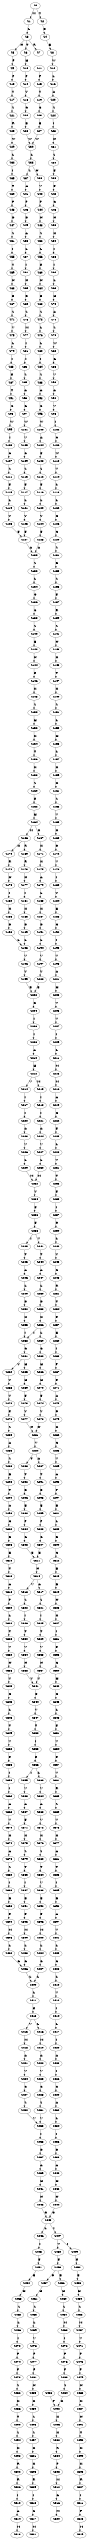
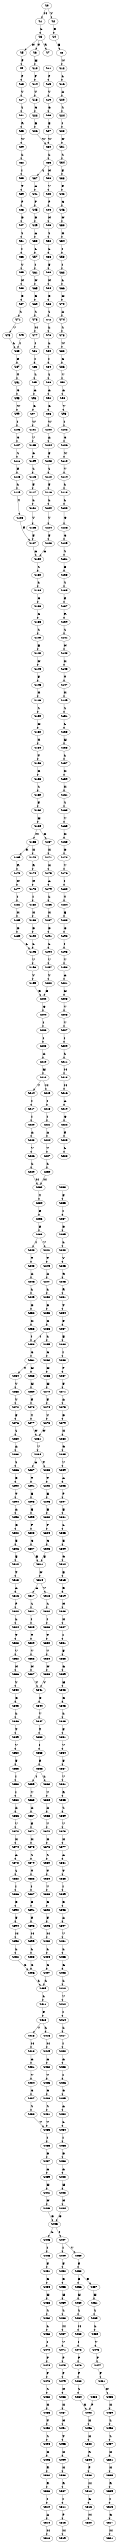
  strict digraph {
    S0
    S1
    S2
    S3
    S4
    S5
    S6
    S7
    S8
    S9
    S10
    S12
    S13
    S14
    S11
    S15
    S16
    S17
    S18
    S19
    S20
    S21
    S22
    S23
    S24
    S25
    S26
    S27
    S28
    S29
    S30
    S31
    S32
    S33
    S34
    S35
    S36
    S37
    S38
    S39
    S40
    S41
    S42
    S43
    S44
    S45
    S46
    S47
    S48
    S49
    S50
    S51
    S52
    S53
    S54
    S55
    S56
    S57
    S58
    S59
    S60
    S61
    S62
    S63
    S64
    S65
    S66
    S67
    S68
    S69
    S70
    S71
    S72
    S73
    S74
    S75
    S76
    S77
    S78
    S79
    S80
    S81
    S82
    S83
    S84
    S85
    S86
    S87
    S88
    S89
    S90
    S91
    S92
    S93
    S94
    S95
    S96
    S97
    S98
    S99
    S100
    S101
    S102
    S103
    S104
    S105
    S106
    S107
    S108
    S109
    S110
    S111
    S112
    S113
    S114
    S115
    S116
    S117
    S118
    S119
    S120
    S121
    S122
    S123
    S124
    S125
    S126
    S127
    S128
    S129
    S130
    S131
    S132
    S133
    S134
    S135
    S136
    S137
    S138
    S139
    S140
    S141
    S142
    S143
    S144
    S145
    S146
    S147
    S148
    S149
    S150
    S151
    S152
    S153
    S154
    S155
    S156
    S157
    S158
    S159
    S160
    S161
    S162
    S163
    S164
    S165
    S166
    S167
    S168
    S169
    S170
    S171
    S172
    S173
    S174
    S175
    S176
    S177
    S178
    S179
    S180
    S181
    S182
    S183
    S184
    S185
    S186
    S187
    S188
    S189
    S190
    S191
    S192
    S193
    S194
    S195
    S196
    S197
    S198
    S199
    S200
    S201
    S202
    S203
    S204
    S205
    S206
    S207
    S208
    S209
    S210
    S211
    S212
    S213
    S214
    S215
    S216
    S217
    S218
    S219
    S220
    S221
    S222
    S223
    S224
    S225
    S226
    S227
    S228
    S229
    S230
-   S231
    S232
    S233
    S234
    S235
    S236
    S237
    S238
    S239
    S240
    S241
    S242
    S243
    S244
    S245
    S246
    S247
    S248
    S249
    S250
    S251
    S252
    S253
    S254
    S255
    S256
    S257
    S258
    S259
    S260
    S261
    S262
    S263
    S264
    S265
    S266
    S267
    S268
    S269
    S270
    S271
    S272
    S273
    S274
    S275
    S276
    S277
    S278
    S279
    S280
    S281
    S282
    S283
    S284
    S285
    S286
    S287
    S288
    S289
    S290
    S291
    S292
    S293
    S294
    S295
    S296
    S297
    S298
    S299
    S300
    S301
    S302
    S303
    S304
    S305
    S306
    S307
    S308
    S309
    S310
    S311
    S312
    S313
    S314
    S315
    S316
    S317
    S318
    S319
    S320
    S321
    S322
    S323
    S324
    S325
    S326
    S327
    S328
    S329
    S330
    S331
    S332
    S333
    S334
    S335
    S336
    S337
    S338
    S339
    S340
    S341
    S342
    S343
    S344
    S345
    S346
    S347
    S348
    S349
    S350
    S351
    S352
    S353
    S354
    S355
    S356
    S357
    S358
    S359
    S360
    S361
    S362
    S363
    S364
    S365
    S366
    S367
    S368
    S369
    S370
    S371
    S372
    S373
    S374
    S375
    S376
    S377
    S378
    S379
    S380
    S381
    S382
    S383
    S384
    S385
    S386
    S387
    S388
    S389
    S390
    S391
    S392
    S393
    S394
    S395
    S396
    S397
    S398
    S399
    S400
    S401
    S402
    S403
    S404
    S405
    S406
    S407
    S408
    S409
    S410
    S411
    S412
    S413
    S414
    S415
    S416
    S417
    S418
    S419
    S420
    S421
    S422
    S423
    S424
    S425
    S426
    S427
    S428
    S429
    S430
    S431
    S432
    S433
    S434
    S435
    S436
    S437
    S438
    S439
    S440
    S441
    S442
    S443
    S444
    S445
    S446
    S447
    S448
    S449
    S450
    S451
    S452
    S453
    S454
    S455
    S456
    S457
    S458
    S459
    S460
    S461
    S462
    S463
    S464
    S465
    S466
    S467
    S468
    S469
    S470
    S471
    S472
    S473
    S474
    S475
    S476
    S477
    S478
    S479
    S480
    S481
    S482
    S483
    S484
    S485
    S486
    S487
    S492
    S489
    S490
    S491
    S488
    S493
    S494
    S495
    S496
    S497
    S498
    S499
    S500
    S501
    S502
    S503
    S504
    S505
    S506
    S507
    S508
    S509
    S510
    S511
    S512
    S513
    S514
    S515
    S516
    S517
    S518
    S519
    S520
    S521
    S0 -> S1 [label=M]
    S0 -> S2 [label=Y]
    S1 -> S3 [label=L]
    S2 -> S4 [label=D]
    S3 -> S5 [label=N]
    S3 -> S6 [label=T]
    S3 -> S7 [label=R]
    S4 -> S8 [label=E]
    S5 -> S9 [label=P]
    S6 -> S10 [label=H]
    S8 -> S12 [label=W]
    S9 -> S13 [label=P]
    S10 -> S14 [label=P]
    S12 -> S16 [label=L]
    S13 -> S17 [label=Y]
    S14 -> S18 [label=Y]
    S11 -> S15 [label=P]
    S15 -> S19 [label=Y]
    S16 -> S20 [label=A]
    S17 -> S21 [label=S]
    S18 -> S22 [label=G]
    S19 -> S23 [label=G]
    S20 -> S24 [label=S]
    S21 -> S25 [label=R]
    S22 -> S26 [label=E]
    S23 -> S27 [label=E]
    S24 -> S28 [label=I]
    S25 -> S29 [label=W]
    S26 -> S30 [label=W]
    S27 -> S30 [label=W]
    S28 -> S31 [label=N]
    S29 -> S32 [label=L]
    S30 -> S33 [label=L]
    S31 -> S34 [label=S]
    S32 -> S35 [label=I]
    S33 -> S36 [label=N]
    S33 -> S37 [label=S]
    S34 -> S38 [label=F]
    S35 -> S39 [label=T]
    S36 -> S40 [label=V]
    S37 -> S41 [label=A]
    S38 -> S42 [label=F]
    S39 -> S43 [label=P]
    S40 -> S44 [label=P]
    S41 -> S45 [label=P]
    S42 -> S46 [label=G]
    S43 -> S47 [label=D]
    S44 -> S48 [label=N]
    S45 -> S49 [label=D]
    S46 -> S50 [label=N]
    S47 -> S51 [label=S]
    S48 -> S52 [label=S]
    S49 -> S53 [label=A]
    S50 -> S54 [label=K]
    S51 -> S55 [label=I]
    S52 -> S56 [label=L]
    S53 -> S57 [label=L]
    S54 -> S58 [label=I]
    S55 -> S59 [label=Y]
    S56 -> S60 [label=F]
    S57 -> S61 [label=I]
    S58 -> S62 [label=I]
    S59 -> S63 [label=N]
    S60 -> S64 [label=N]
    S61 -> S65 [label=N]
    S62 -> S66 [label=L]
    S63 -> S67 [label=E]
    S64 -> S68 [label=E]
    S65 -> S69 [label=E]
    S66 -> S70 [label=H]
    S67 -> S71 [label=S]
    S68 -> S72 [label=S]
    S69 -> S73 [label=S]
    S70 -> S74 [label=A]
    S71 -> S75 [label=V]
    S72 -> S76 [label=L]
    S73 -> S77 [label=M]
    S74 -> S78 [label=S]
-   S75 -> S79 [label=L]
+   S75 -> S83 [label=L]
    S76 -> S80 [label=L]
    S77 -> S81 [label=I]
    S78 -> S82 [label=W]
    S79 -> S83 [label=I]
    S80 -> S84 [label=I]
    S81 -> S85 [label=I]
    S82 -> S86 [label=G]
    S83 -> S87 [label=F]
    S84 -> S88 [label=S]
    S85 -> S89 [label=S]
    S86 -> S90 [label=V]
    S87 -> S91 [label=T]
    S88 -> S92 [label=A]
    S89 -> S93 [label=A]
    S90 -> S94 [label=A]
    S91 -> S95 [label=G]
    S92 -> S96 [label=G]
    S93 -> S97 [label=G]
    S94 -> S98 [label=V]
    S95 -> S99 [label=W]
    S96 -> S100 [label=W]
    S97 -> S101 [label=W]
    S98 -> S102 [label=I]
    S99 -> S103 [label=I]
    S100 -> S104 [label=A]
    S101 -> S105 [label=V]
    S102 -> S106 [label=C]
    S103 -> S107 [label=C]
    S104 -> S108 [label=F]
    S105 -> S109 [label=C]
    S106 -> S110 [label=W]
    S107 -> S111 [label=S]
    S108 -> S112 [label=S]
    S109 -> S113 [label=S]
    S110 -> S114 [label=V]
    S111 -> S115 [label=F]
    S112 -> S116 [label=F]
    S113 -> S117 [label=F]
    S114 -> S118 [label=L]
    S115 -> S119 [label=L]
    S116 -> S120 [label=L]
    S117 -> S121 [label=L]
    S118 -> S122 [label=L]
    S119 -> S123 [label=Y]
    S120 -> S124 [label=Y]
    S121 -> S125 [label=Y]
    S122 -> S126 [label=Q]
    S123 -> S127 [label=F]
    S124 -> S128 [label=F]
    S125 -> S127 [label=F]
    S126 -> S129 [label=G]
    S127 -> S130 [label=A]
    S128 -> S130 [label=A]
    S129 -> S131 [label=S]
    S130 -> S132 [label=S]
    S131 -> S133 [label=E]
    S132 -> S134 [label=L]
    S133 -> S135 [label=S]
    S134 -> S136 [label=Q]
    S135 -> S137 [label=F]
    S136 -> S138 [label=G]
    S137 -> S139 [label=R]
    S138 -> S140 [label=S]
    S139 -> S141 [label=S]
    S140 -> S142 [label=E]
    S141 -> S143 [label=N]
    S142 -> S144 [label=N]
    S143 -> S145 [label=K]
    S144 -> S146 [label=F]
    S145 -> S147 [label=T]
    S146 -> S148 [label=K]
    S147 -> S149 [label=K]
    S148 -> S150 [label=S]
    S149 -> S151 [label=S]
    S150 -> S152 [label=H]
    S151 -> S153 [label=L]
    S152 -> S154 [label=K]
    S153 -> S155 [label=H]
    S154 -> S156 [label=T]
    S155 -> S157 [label=L]
    S156 -> S158 [label=K]
    S157 -> S159 [label=K]
    S158 -> S160 [label=S]
    S159 -> S161 [label=K]
    S160 -> S162 [label=F]
    S161 -> S163 [label=S]
    S162 -> S164 [label=H]
    S163 -> S165 [label=V]
    S164 -> S166 [label=M]
    S164 -> S167 [label=K]
    S165 -> S168 [label=K]
    S166 -> S169 [label=R]
    S166 -> S170 [label=K]
    S167 -> S171 [label=K]
    S168 -> S172 [label=D]
    S169 -> S173 [label=R]
    S170 -> S174 [label=R]
    S171 -> S175 [label=K]
    S172 -> S176 [label=V]
    S173 -> S177 [label=N]
    S174 -> S178 [label=N]
    S175 -> S179 [label=A]
    S176 -> S180 [label=I]
    S177 -> S181 [label=I]
    S178 -> S182 [label=I]
    S179 -> S183 [label=L]
    S180 -> S184 [label=Y]
    S181 -> S185 [label=K]
    S182 -> S186 [label=K]
    S183 -> S187 [label=K]
    S184 -> S188 [label=E]
    S185 -> S189 [label=D]
    S186 -> S190 [label=D]
    S187 -> S191 [label=D]
    S188 -> S192 [label=Q]
    S189 -> S193 [label=L]
    S190 -> S193 [label=L]
    S191 -> S194 [label=L]
    S192 -> S195 [label=I]
    S193 -> S196 [label=V]
    S194 -> S197 [label=V]
    S195 -> S198 [label=V]
    S196 -> S199 [label=Y]
    S197 -> S200 [label=Y]
    S198 -> S201 [label=A]
    S199 -> S202 [label=E]
    S200 -> S202 [label=E]
    S201 -> S203 [label=H]
    S202 -> S204 [label=Q]
    S203 -> S205 [label=V]
    S204 -> S206 [label=I]
    S205 -> S207 [label=V]
    S206 -> S208 [label=I]
    S207 -> S209 [label=I]
    S208 -> S210 [label=A]
    S209 -> S211 [label=L]
    S210 -> S212 [label=H]
    S211 -> S213 [label=M]
    S212 -> S214 [label=V]
    S212 -> S215 [label=M]
    S213 -> S216 [label=M]
    S214 -> S217 [label=I]
    S215 -> S218 [label=I]
    S216 -> S219 [label=A]
    S217 -> S220 [label=I]
    S218 -> S221 [label=I]
    S219 -> S222 [label=Q]
    S220 -> S223 [label=A]
    S221 -> S224 [label=A]
    S222 -> S225 [label=F]
    S223 -> S226 [label=V]
    S224 -> S227 [label=V]
    S225 -> S228 [label=L]
    S226 -> S229 [label=L]
    S227 -> S230 [label=L]
-   S228 -> S231 [label=V]
    S229 -> S232 [label=M]
    S230 -> S232 [label=M]
-   S231 -> S233 [label=T]
    S232 -> S234 [label=Y]
    S233 -> S235 [label=F]
    S234 -> S236 [label=F]
    S235 -> S237 [label=I]
    S236 -> S238 [label=F]
    S237 -> S239 [label=D]
    S238 -> S240 [label=I]
    S238 -> S241 [label=V]
    S239 -> S242 [label=L]
    S240 -> S243 [label=T]
    S241 -> S244 [label=T]
    S242 -> S245 [label=Y]
    S243 -> S246 [label=A]
    S244 -> S247 [label=A]
    S245 -> S248 [label=G]
    S246 -> S249 [label=L]
    S247 -> S250 [label=L]
    S248 -> S251 [label=R]
    S249 -> S252 [label=D]
    S250 -> S253 [label=D]
    S251 -> S254 [label=T]
    S252 -> S255 [label=K]
    S253 -> S256 [label=K]
    S254 -> S257 [label=F]
    S255 -> S258 [label=I]
    S256 -> S258 [label=I]
    S256 -> S259 [label=L]
    S257 -> S260 [label=E]
    S258 -> S261 [label=G]
    S259 -> S262 [label=G]
    S260 -> S263 [label=I]
    S261 -> S264 [label=Y]
    S261 -> S265 [label=H]
    S262 -> S266 [label=H]
    S263 -> S267 [label=P]
    S264 -> S268 [label=Y]
    S265 -> S269 [label=H]
    S266 -> S270 [label=H]
    S267 -> S271 [label=F]
    S268 -> S272 [label=Y]
    S269 -> S273 [label=F]
    S270 -> S274 [label=F]
    S271 -> S275 [label=A]
    S272 -> S276 [label=F]
    S273 -> S277 [label=Y]
    S274 -> S278 [label=Y]
    S275 -> S279 [label=D]
    S276 -> S280 [label=S]
    S277 -> S281 [label=N]
    S278 -> S281 [label=N]
    S279 -> S282 [label=K]
    S280 -> S283 [label=A]
    S281 -> S284 [label=V]
    S282 -> S285 [label=G]
    S283 -> S286 [label=S]
    S284 -> S287 [label=A]
    S284 -> S288 [label=T]
    S285 -> S289 [label=V]
    S286 -> S290 [label=E]
    S287 -> S291 [label=T]
    S288 -> S292 [label=T]
    S289 -> S293 [label=A]
    S290 -> S294 [label=T]
    S291 -> S295 [label=E]
    S292 -> S296 [label=E]
    S293 -> S297 [label=P]
    S294 -> S298 [label=A]
    S295 -> S299 [label=E]
    S296 -> S300 [label=E]
    S297 -> S301 [label=E]
    S298 -> S302 [label=Q]
    S299 -> S303 [label=P]
    S300 -> S304 [label=P]
    S301 -> S305 [label=L]
    S302 -> S306 [label=E]
    S303 -> S307 [label=G]
    S304 -> S308 [label=G]
    S305 -> S309 [label=E]
    S306 -> S310 [label=E]
    S307 -> S311 [label=E]
    S308 -> S311 [label=E]
    S309 -> S312 [label=G]
    S310 -> S313 [label=T]
    S311 -> S314 [label=N]
    S312 -> S315 [label=E]
    S313 -> S316 [label=A]
    S314 -> S317 [label=A]
    S314 -> S318 [label=V]
    S315 -> S319 [label=E]
    S316 -> S320 [label=P]
    S317 -> S321 [label=S]
    S318 -> S322 [label=S]
    S319 -> S323 [label=N]
    S320 -> S324 [label=L]
    S321 -> S325 [label=I]
    S322 -> S326 [label=I]
    S323 -> S327 [label=K]
    S324 -> S328 [label=T]
    S325 -> S329 [label=T]
    S326 -> S330 [label=T]
    S327 -> S331 [label=I]
    S328 -> S332 [label=V]
    S329 -> S333 [label=V]
    S330 -> S334 [label=V]
    S331 -> S335 [label=F]
    S332 -> S336 [label=N]
    S333 -> S337 [label=N]
    S334 -> S338 [label=N]
    S335 -> S339 [label=G]
    S336 -> S340 [label=Y]
    S337 -> S341 [label=Y]
    S338 -> S341 [label=Y]
    S339 -> S342 [label=H]
    S340 -> S343 [label=Q]
    S341 -> S344 [label=Q]
    S342 -> S345 [label=Q]
    S343 -> S346 [label=L]
    S344 -> S347 [label=V]
    S345 -> S348 [label=L]
    S346 -> S349 [label=T]
    S347 -> S350 [label=T]
    S348 -> S351 [label=F]
    S349 -> S352 [label=V]
    S350 -> S353 [label=I]
    S351 -> S354 [label=V]
    S352 -> S355 [label=F]
    S353 -> S356 [label=F]
    S354 -> S357 [label=F]
    S355 -> S358 [label=I]
    S356 -> S359 [label=I]
    S356 -> S360 [label=L]
    S357 -> S361 [label=V]
    S358 -> S362 [label=I]
    S359 -> S363 [label=V]
    S360 -> S364 [label=V]
    S361 -> S365 [label=R]
    S362 -> S366 [label=A]
    S363 -> S367 [label=A]
    S364 -> S368 [label=A]
    S365 -> S369 [label=S]
    S366 -> S370 [label=V]
    S367 -> S371 [label=F]
    S368 -> S372 [label=V]
    S369 -> S373 [label=V]
    S370 -> S374 [label=K]
    S371 -> S375 [label=K]
    S372 -> S376 [label=K]
    S373 -> S377 [label=K]
    S374 -> S378 [label=A]
    S375 -> S379 [label=S]
    S376 -> S380 [label=S]
    S377 -> S381 [label=A]
    S378 -> S382 [label=S]
    S379 -> S383 [label=T]
    S380 -> S384 [label=T]
    S381 -> S385 [label=T]
    S382 -> S386 [label=I]
    S383 -> S387 [label=I]
    S384 -> S388 [label=V]
    S385 -> S389 [label=I]
    S386 -> S390 [label=E]
    S387 -> S391 [label=E]
    S388 -> S392 [label=E]
    S389 -> S393 [label=E]
    S390 -> S394 [label=F]
    S391 -> S395 [label=F]
    S392 -> S396 [label=F]
    S393 -> S397 [label=A]
    S394 -> S398 [label=M]
    S395 -> S399 [label=M]
    S396 -> S400 [label=M]
    S397 -> S401 [label=V]
    S398 -> S402 [label=L]
    S399 -> S403 [label=L]
    S400 -> S404 [label=L]
    S401 -> S405 [label=L]
    S402 -> S406 [label=G]
    S403 -> S406 [label=G]
    S404 -> S407 [label=G]
    S405 -> S408 [label=G]
    S406 -> S409 [label=L]
    S407 -> S409 [label=L]
    S408 -> S410 [label=L]
    S409 -> S411 [label=L]
    S410 -> S412 [label=V]
    S411 -> S413 [label=F]
    S412 -> S414 [label=I]
    S413 -> S415 [label=V]
    S413 -> S416 [label=L]
    S414 -> S417 [label=L]
    S415 -> S418 [label=M]
    S416 -> S419 [label=M]
    S417 -> S420 [label=I]
    S418 -> S421 [label=A]
    S419 -> S422 [label=A]
    S420 -> S423 [label=A]
    S421 -> S424 [label=V]
    S422 -> S425 [label=V]
    S423 -> S426 [label=I]
    S424 -> S427 [label=C]
    S425 -> S428 [label=C]
    S426 -> S429 [label=C]
    S427 -> S430 [label=S]
    S428 -> S431 [label=S]
    S429 -> S432 [label=A]
    S430 -> S433 [label=V]
    S431 -> S433 [label=V]
    S432 -> S434 [label=L]
    S433 -> S435 [label=I]
    S434 -> S436 [label=I]
    S435 -> S437 [label=D]
    S436 -> S438 [label=D]
    S437 -> S439 [label=A]
    S438 -> S440 [label=A]
    S439 -> S441 [label=H]
    S440 -> S442 [label=H]
    S441 -> S443 [label=N]
    S442 -> S444 [label=N]
    S443 -> S445 [label=Q]
    S444 -> S445 [label=Q]
    S445 -> S446 [label=L]
    S445 -> S447 [label=I]
    S446 -> S448 [label=I]
    S447 -> S449 [label=I]
    S447 -> S450 [label=V]
    S448 -> S451 [label=F]
    S449 -> S452 [label=F]
    S450 -> S453 [label=F]
    S451 -> S454 [label=E]
    S452 -> S455 [label=E]
    S453 -> S456 [label=E]
    S453 -> S457 [label=D]
    S454 -> S458 [label=H]
    S455 -> S459 [label=H]
    S456 -> S460 [label=H]
    S457 -> S461 [label=H]
    S458 -> S462 [label=S]
    S459 -> S463 [label=S]
    S460 -> S464 [label=S]
    S461 -> S465 [label=S]
    S462 -> S466 [label=L]
    S463 -> S467 [label=M]
    S464 -> S468 [label=M]
    S465 -> S469 [label=L]
    S466 -> S470 [label=I]
    S467 -> S471 [label=V]
    S468 -> S472 [label=I]
    S469 -> S473 [label=V]
    S470 -> S474 [label=P]
    S471 -> S475 [label=P]
    S472 -> S476 [label=P]
    S473 -> S477 [label=P]
    S474 -> S478 [label=P]
    S475 -> S479 [label=P]
    S476 -> S480 [label=P]
    S477 -> S481 [label=P]
    S478 -> S482 [label=S]
    S479 -> S483 [label=N]
    S480 -> S484 [label=S]
    S481 -> S485 [label=N]
    S482 -> S486 [label=K]
    S483 -> S487 [label=K]
    S484 -> S492 [label=K]
    S485 -> S489 [label=K]
    S486 -> S490 [label=T]
    S487 -> S491 [label=N]
    S492 -> S496 [label=K]
    S489 -> S493 [label=S]
    S490 -> S494 [label=S]
    S491 -> S495 [label=T]
    S488 -> S492 [label=P]
    S493 -> S497 [label=S]
    S494 -> S498 [label=K]
    S495 -> S499 [label=K]
    S496 -> S500 [label=K]
    S497 -> S501 [label=K]
    S498 -> S502 [label=R]
    S499 -> S503 [label=K]
    S500 -> S504 [label=R]
    S501 -> S505 [label=K]
    S502 -> S506 [label=R]
    S503 -> S507 [label=R]
    S504 -> S508 [label=P]
    S505 -> S509 [label=R]
    S506 -> S510 [label=I]
    S507 -> S511 [label=I]
    S508 -> S512 [label=M]
    S509 -> S513 [label=I]
    S510 -> S514 [label=A]
    S511 -> S515 [label=P]
    S512 -> S516 [label=G]
    S513 -> S517 [label=G]
    S514 -> S518 [label=M]
    S515 -> S519 [label=M]
    S516 -> S520 [label=M]
    S517 -> S521 [label=M]
  }
